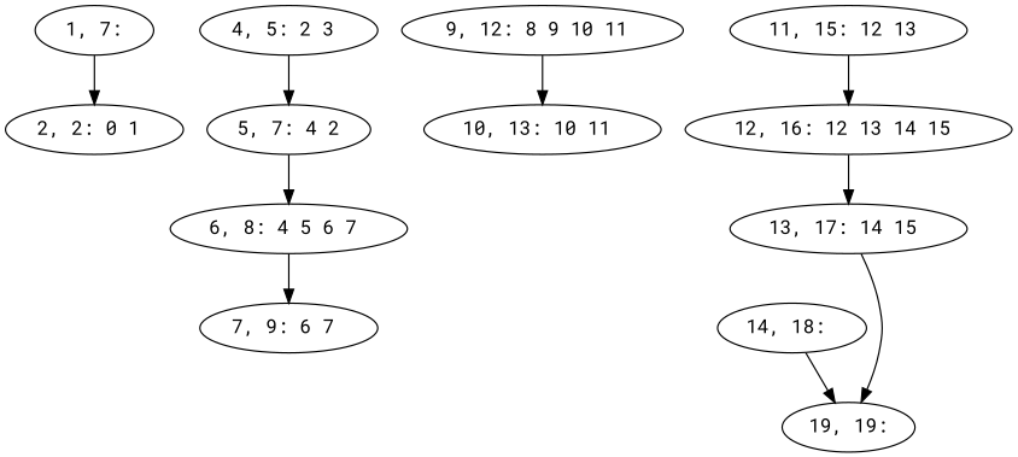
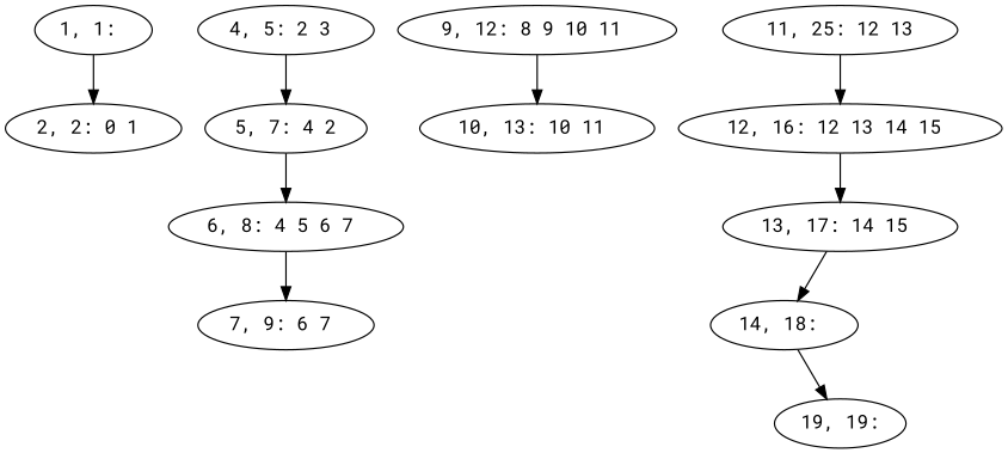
  digraph {
    fontname="Roboto Mono"
    node [fontname="Roboto Mono"]
    edge [fontname="Roboto Mono"]
-   n1 [label="1, 7:"]
+   n1 [label="1, 1: "]
    n2 [label="2, 2: 0 1 "]
    n3 [label="4, 5: 2 3 "]
    n4 [label="5, 7: 4 2"]
    n5 [label="6, 8: 4 5 6 7 "]
    n6 [label="7, 9: 6 7 "]
    n7 [label="9, 12: 8 9 10 11 "]
    n8 [label="10, 13: 10 11 "]
-   n9 [label="11, 15: 12 13 "]
+   n9 [label="11, 25: 12 13"]
    n10 [label="12, 16: 12 13 14 15 "]
    n11 [label="13, 17: 14 15 "]
    n12 [label="14, 18: "]
    n13 [label="19, 19:"]
    n1 -> n2
    n3 -> n4
    n4 -> n5
    n5 -> n6
    n7 -> n8
    n9 -> n10
    n10 -> n11
-   n11 -> n13
+   n11 -> n12
    n12 -> n13
  }
